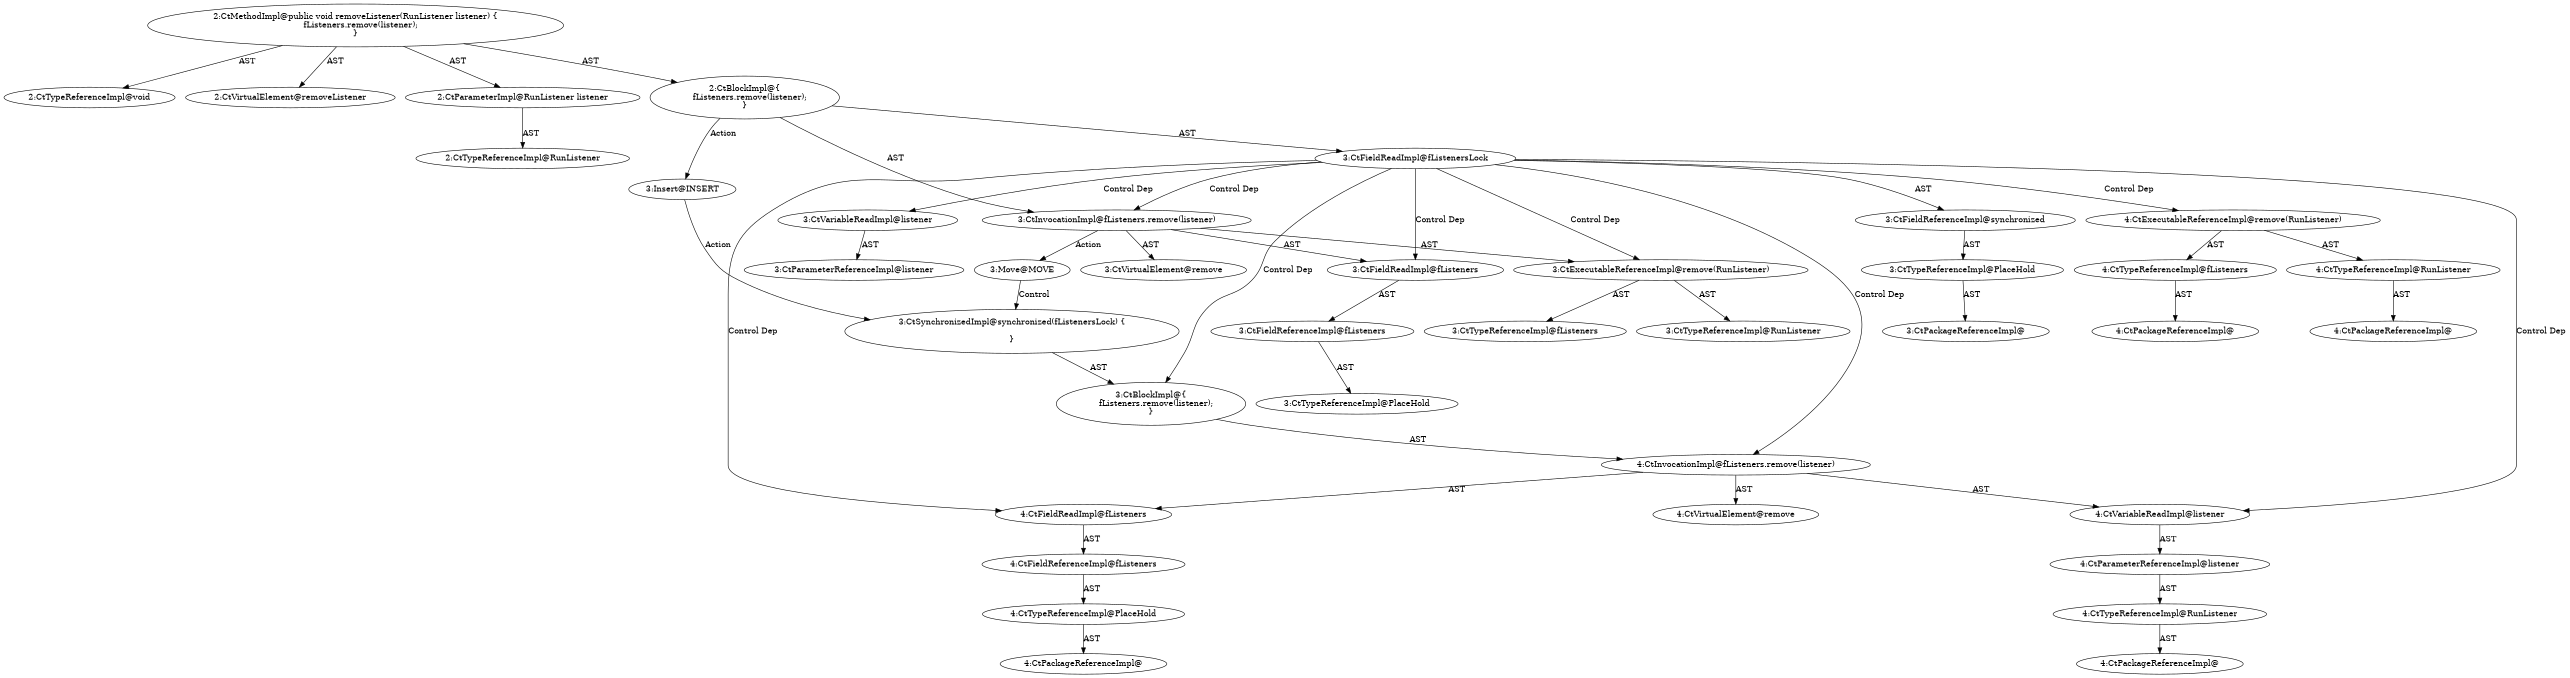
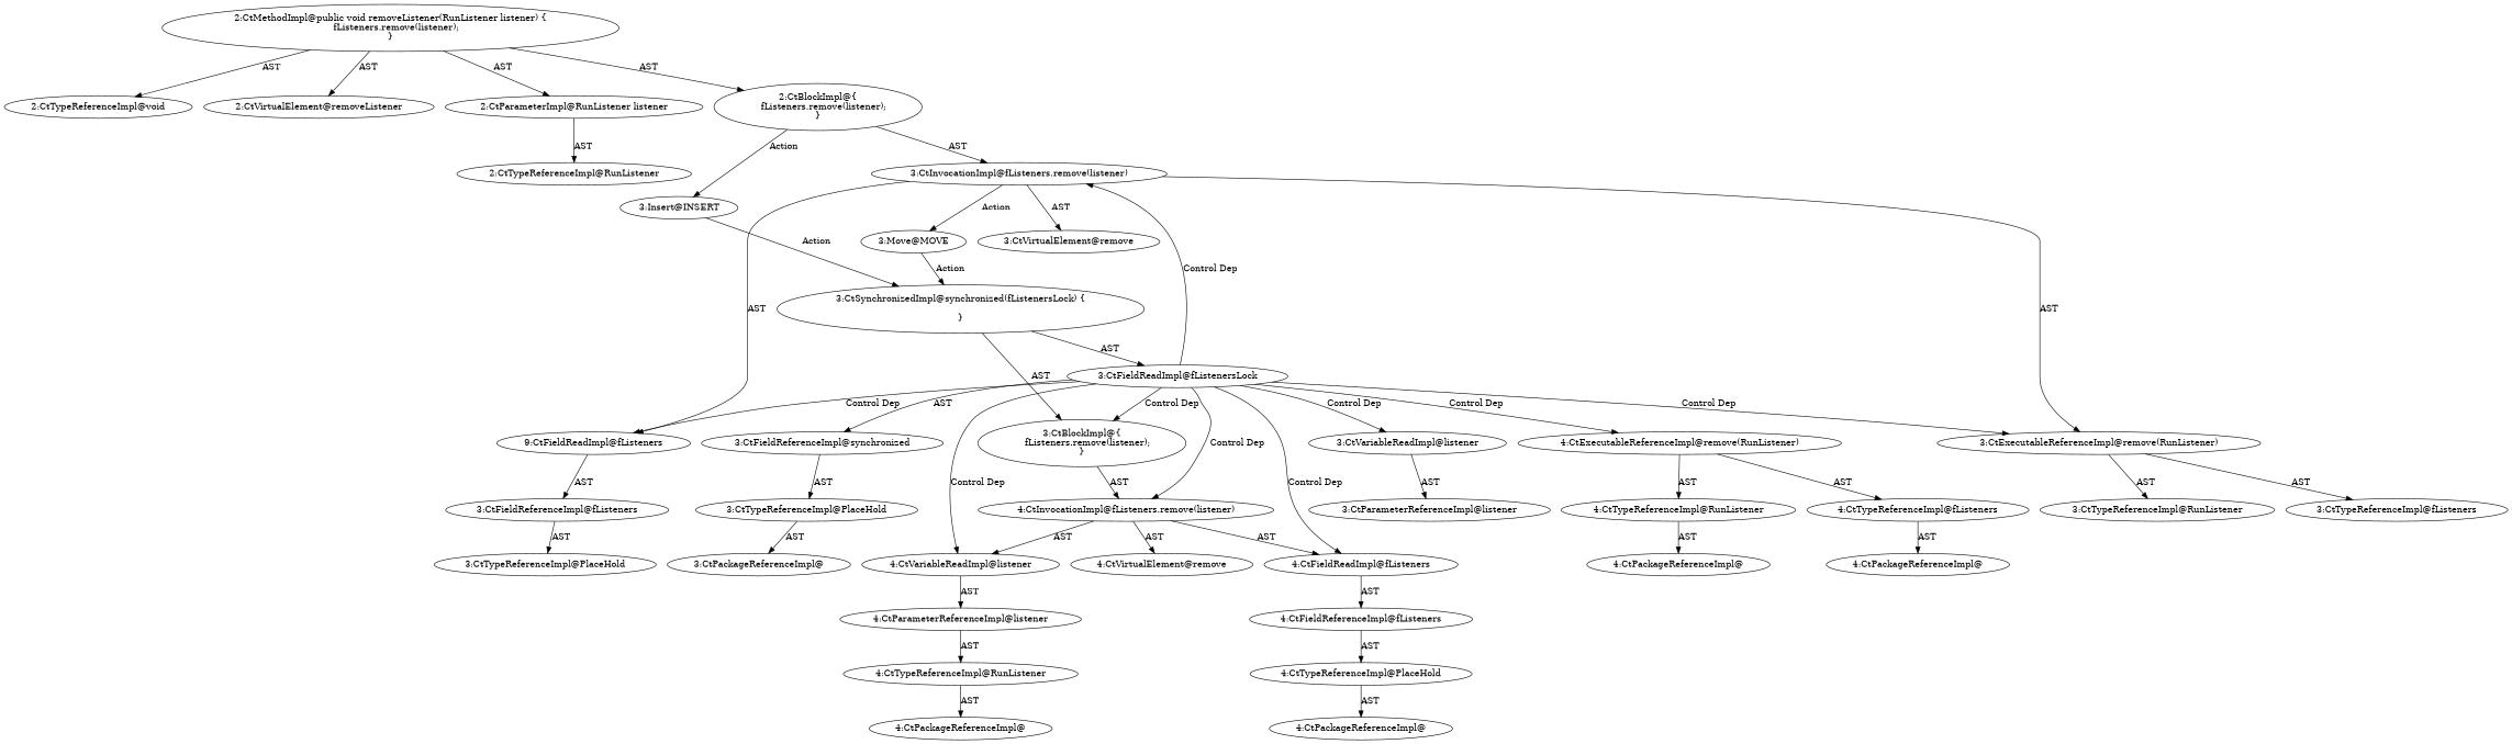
  digraph {
    node [shape=ellipse]
    n1 [label="2:CtTypeReferenceImpl@void"]
    n2 [label="2:CtVirtualElement@removeListener"]
    n3 [label="2:CtParameterImpl@RunListener listener"]
    n4 [label="2:CtTypeReferenceImpl@RunListener"]
    n5 [label="3:CtExecutableReferenceImpl@remove(RunListener)"]
    n6 [label="3:CtTypeReferenceImpl@fListeners"]
    n7 [label="3:CtTypeReferenceImpl@RunListener"]
    n8 [label="3:CtVirtualElement@remove"]
    n9 [label="3:CtFieldReferenceImpl@fListeners"]
    n10 [label="3:CtTypeReferenceImpl@PlaceHold"]
-   n11 [label="3:CtFieldReadImpl@fListeners"]
+   n11 [label="9:CtFieldReadImpl@fListeners"]
    n12 [label="3:CtVariableReadImpl@listener"]
    n13 [label="3:CtParameterReferenceImpl@listener"]
    n14 [label="3:CtInvocationImpl@fListeners.remove(listener)"]
    n15 [label="3:Move@MOVE"]
    n16 [label="3:CtSynchronizedImpl@synchronized(fListenersLock) \{\n\n\}"]
    n17 [label="2:CtBlockImpl@\{\n    fListeners.remove(listener);\n\}"]
    n18 [label="3:Insert@INSERT"]
    n19 [label="2:CtMethodImpl@public void removeListener(RunListener listener) \{\n    fListeners.remove(listener);\n\}"]
    n20 [label="3:CtFieldReadImpl@fListenersLock"]
    n21 [label="3:CtBlockImpl@\{\n    fListeners.remove(listener);\n\}"]
    n22 [label="3:CtPackageReferenceImpl@"]
    n23 [label="3:CtTypeReferenceImpl@PlaceHold"]
    n24 [label="3:CtFieldReferenceImpl@synchronized"]
    n25 [label="4:CtFieldReadImpl@fListeners"]
    n26 [label="4:CtExecutableReferenceImpl@remove(RunListener)"]
    n27 [label="4:CtVariableReadImpl@listener"]
    n28 [label="4:CtInvocationImpl@fListeners.remove(listener)"]
    n29 [label="4:CtFieldReferenceImpl@fListeners"]
    n30 [label="4:CtTypeReferenceImpl@fListeners"]
    n31 [label="4:CtTypeReferenceImpl@RunListener"]
    n32 [label="4:CtParameterReferenceImpl@listener"]
    n33 [label="4:CtVirtualElement@remove"]
    n34 [label="4:CtPackageReferenceImpl@"]
    n35 [label="4:CtTypeReferenceImpl@PlaceHold"]
    n36 [label="4:CtPackageReferenceImpl@"]
    n37 [label="4:CtPackageReferenceImpl@"]
    n38 [label="4:CtPackageReferenceImpl@"]
    n39 [label="4:CtTypeReferenceImpl@RunListener"]
    n3 -> n4 [label=AST]
    n5 -> n6 [label=AST]
    n5 -> n7 [label=AST]
    n9 -> n10 [label=AST]
    n11 -> n9 [label=AST]
    n12 -> n13 [label=AST]
    n14 -> n5 [label=AST]
    n14 -> n8 [label=AST]
    n14 -> n11 [label=AST]
    n14 -> n15 [label=Action]
-   n15 -> n16 [label=Control]
-   n17 -> n20 [label=AST]
+   n15 -> n16 [label=Action]
+   n16 -> n20 [label=AST]
    n16 -> n21 [label=AST]
    n17 -> n14 [label=AST]
    n17 -> n18 [label=Action]
    n18 -> n16 [label=Action]
    n19 -> n1 [label=AST]
    n19 -> n2 [label=AST]
    n19 -> n3 [label=AST]
    n19 -> n17 [label=AST]
    n20 -> n5 [label="Control Dep"]
    n20 -> n11 [label="Control Dep"]
    n20 -> n12 [label="Control Dep"]
    n20 -> n14 [label="Control Dep"]
    n20 -> n21 [label="Control Dep"]
    n20 -> n24 [label=AST]
    n20 -> n25 [label="Control Dep"]
    n20 -> n26 [label="Control Dep"]
    n20 -> n27 [label="Control Dep"]
    n20 -> n28 [label="Control Dep"]
    n21 -> n28 [label=AST]
    n23 -> n22 [label=AST]
    n24 -> n23 [label=AST]
    n25 -> n29 [label=AST]
    n26 -> n30 [label=AST]
    n26 -> n31 [label=AST]
    n27 -> n32 [label=AST]
    n28 -> n25 [label=AST]
    n28 -> n27 [label=AST]
    n28 -> n33 [label=AST]
    n29 -> n35 [label=AST]
    n30 -> n36 [label=AST]
    n31 -> n37 [label=AST]
    n32 -> n39 [label=AST]
    n35 -> n34 [label=AST]
    n39 -> n38 [label=AST]
  }
